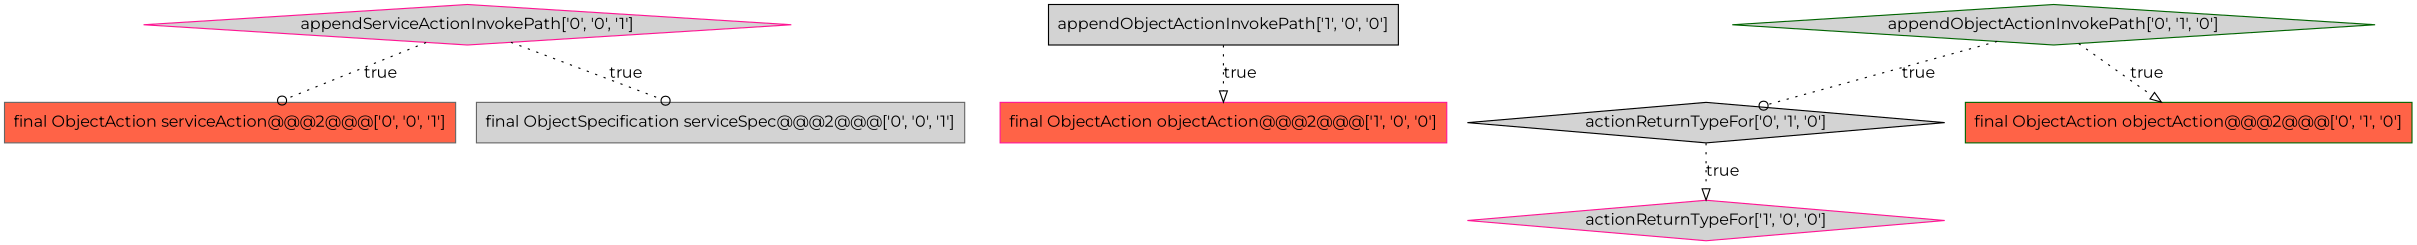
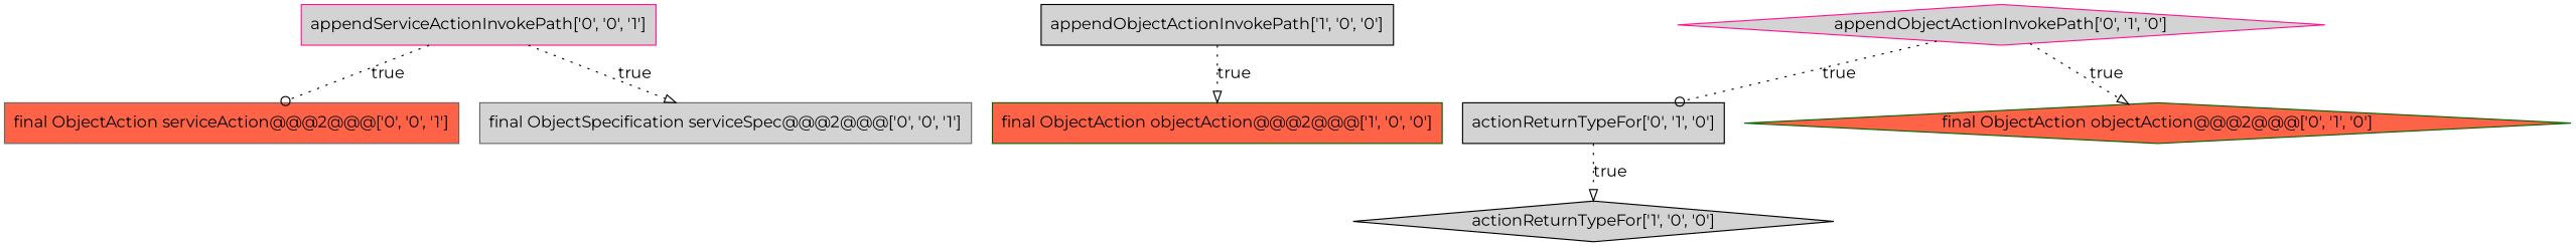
  digraph {
    fontname=Montserrat
    node [color=black fillcolor=lightgray fontname=Montserrat shape=box style=filled]
    edge [arrowhead=onormal fontname=Montserrat style=dotted]
    n1 [color=gray40 fillcolor=tomato label="final ObjectAction serviceAction@@@2@@@['0', '0', '1']"]
    n2 [color=gray40 label="final ObjectSpecification serviceSpec@@@2@@@['0', '0', '1']"]
    n3 [label="appendObjectActionInvokePath['1', '0', '0']"]
-   n4 [color=deeppink fillcolor=tomato label="final ObjectAction objectAction@@@2@@@['1', '0', '0']"]
-   n5 [color=deeppink label="actionReturnTypeFor['1', '0', '0']" shape=diamond]
-   n6 [color=deeppink label="appendServiceActionInvokePath['0', '0', '1']" shape=diamond]
-   n7 [color=darkgreen label="appendObjectActionInvokePath['0', '1', '0']" shape=diamond]
-   n8 [label="actionReturnTypeFor['0', '1', '0']" shape=diamond]
-   n9 [color=darkgreen fillcolor=tomato label="final ObjectAction objectAction@@@2@@@['0', '1', '0']"]
+   n4 [color=darkgreen fillcolor=tomato label="final ObjectAction objectAction@@@2@@@['1', '0', '0']"]
+   n5 [label="actionReturnTypeFor['1', '0', '0']" shape=diamond]
+   n6 [color=deeppink label="appendServiceActionInvokePath['0', '0', '1']"]
+   n7 [color=deeppink label="appendObjectActionInvokePath['0', '1', '0']" shape=diamond]
+   n8 [label="actionReturnTypeFor['0', '1', '0']"]
+   n9 [color=darkgreen fillcolor=tomato label="final ObjectAction objectAction@@@2@@@['0', '1', '0']" shape=diamond]
    n3 -> n4 [label=true]
    n6 -> n1 [arrowhead=odot label=true]
-   n6 -> n2 [arrowhead=odot label=true]
+   n6 -> n2 [label=true]
    n7 -> n8 [arrowhead=odot label=true]
    n7 -> n9 [label=true]
    n8 -> n5 [label=true]
  }
